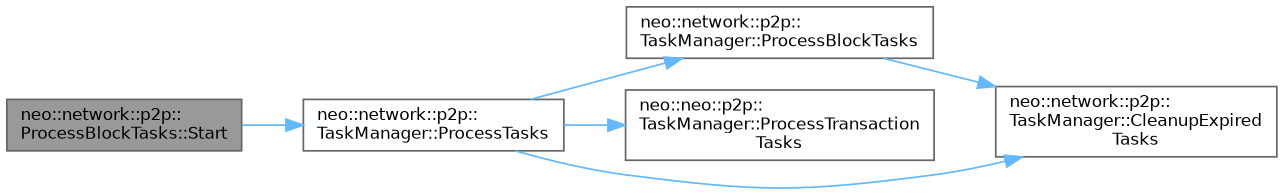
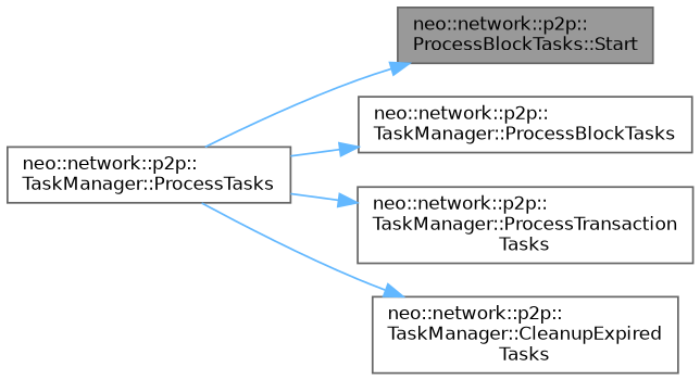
  digraph {
    rankdir=LR
    node [color=grey40 fillcolor=white fontname=Helvetica fontsize=10 shape=box style=filled]
    edge [color=steelblue1 fontname=Helvetica fontsize=10 labelfontname=Helvetica labelfontsize=10 style=solid]
    n1 [color=gray40 fillcolor=grey60 fontcolor=black height=0.2 label="neo::network::p2p::\lProcessBlockTasks::Start" width=0.4]
    n2 [height=0.2 label="neo::network::p2p::\lTaskManager::ProcessTasks" width=0.4]
    n3 [height=0.2 label="neo::network::p2p::\lTaskManager::ProcessBlockTasks" width=0.4]
-   n4 [height=0.2 label="neo::neo::p2p::\lTaskManager::ProcessTransaction\lTasks" width=0.4]
+   n4 [height=0.2 label="neo::network::p2p::\lTaskManager::ProcessTransaction\lTasks" width=0.4]
    n5 [height=0.2 label="neo::network::p2p::\lTaskManager::CleanupExpired\lTasks" width=0.4]
-   n1 -> n2
+   n2 -> n1
    n2 -> n3
    n2 -> n4
    n2 -> n5
-   n3 -> n5
  }
